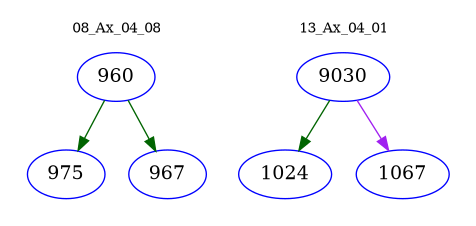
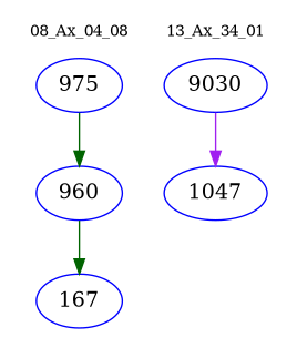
  digraph {
    node [color=blue]
    edge [color=darkgreen]
    n1 [label=960]
    n2 [label=975]
-   n3 [label=967]
+   n3 [label=167]
    n4 [label=9030]
-   n5 [label=1024]
-   n6 [label=1067]
+   n6 [label=1047]
    subgraph cluster_1 {
      color=white
      fontsize=10
      label="08_Ax_04_08"
      n1
      n2
      n3
    }
    subgraph cluster_2 {
      color=white
      fontsize=10
-     label="13_Ax_04_01"
+     label="13_Ax_34_01"
      n4
-     n5
      n6
    }
-   n1 -> n2
+   n2 -> n1
    n1 -> n3
-   n4 -> n5
    n4 -> n6 [color=purple]
  }
